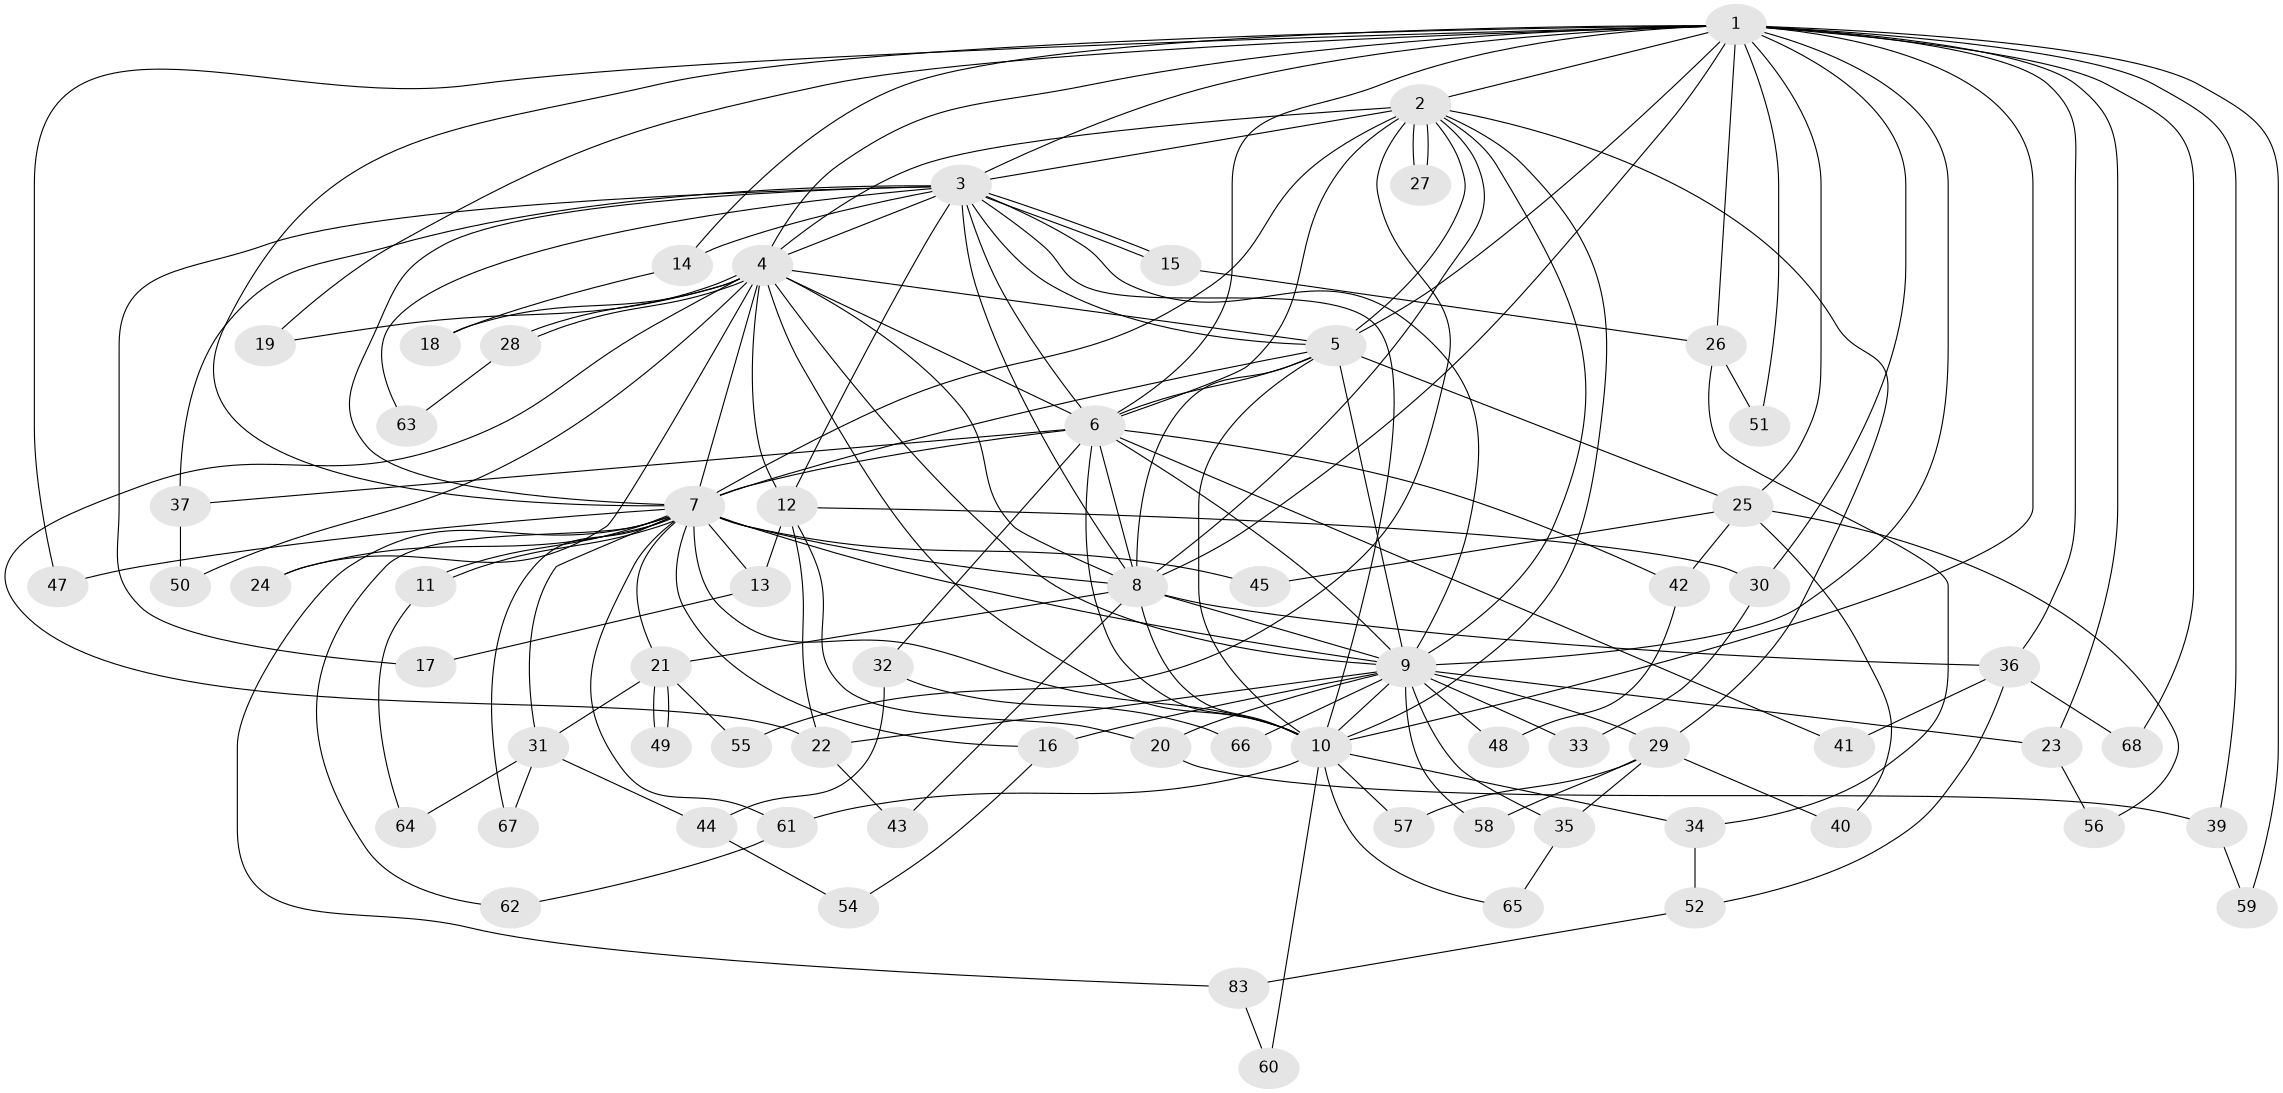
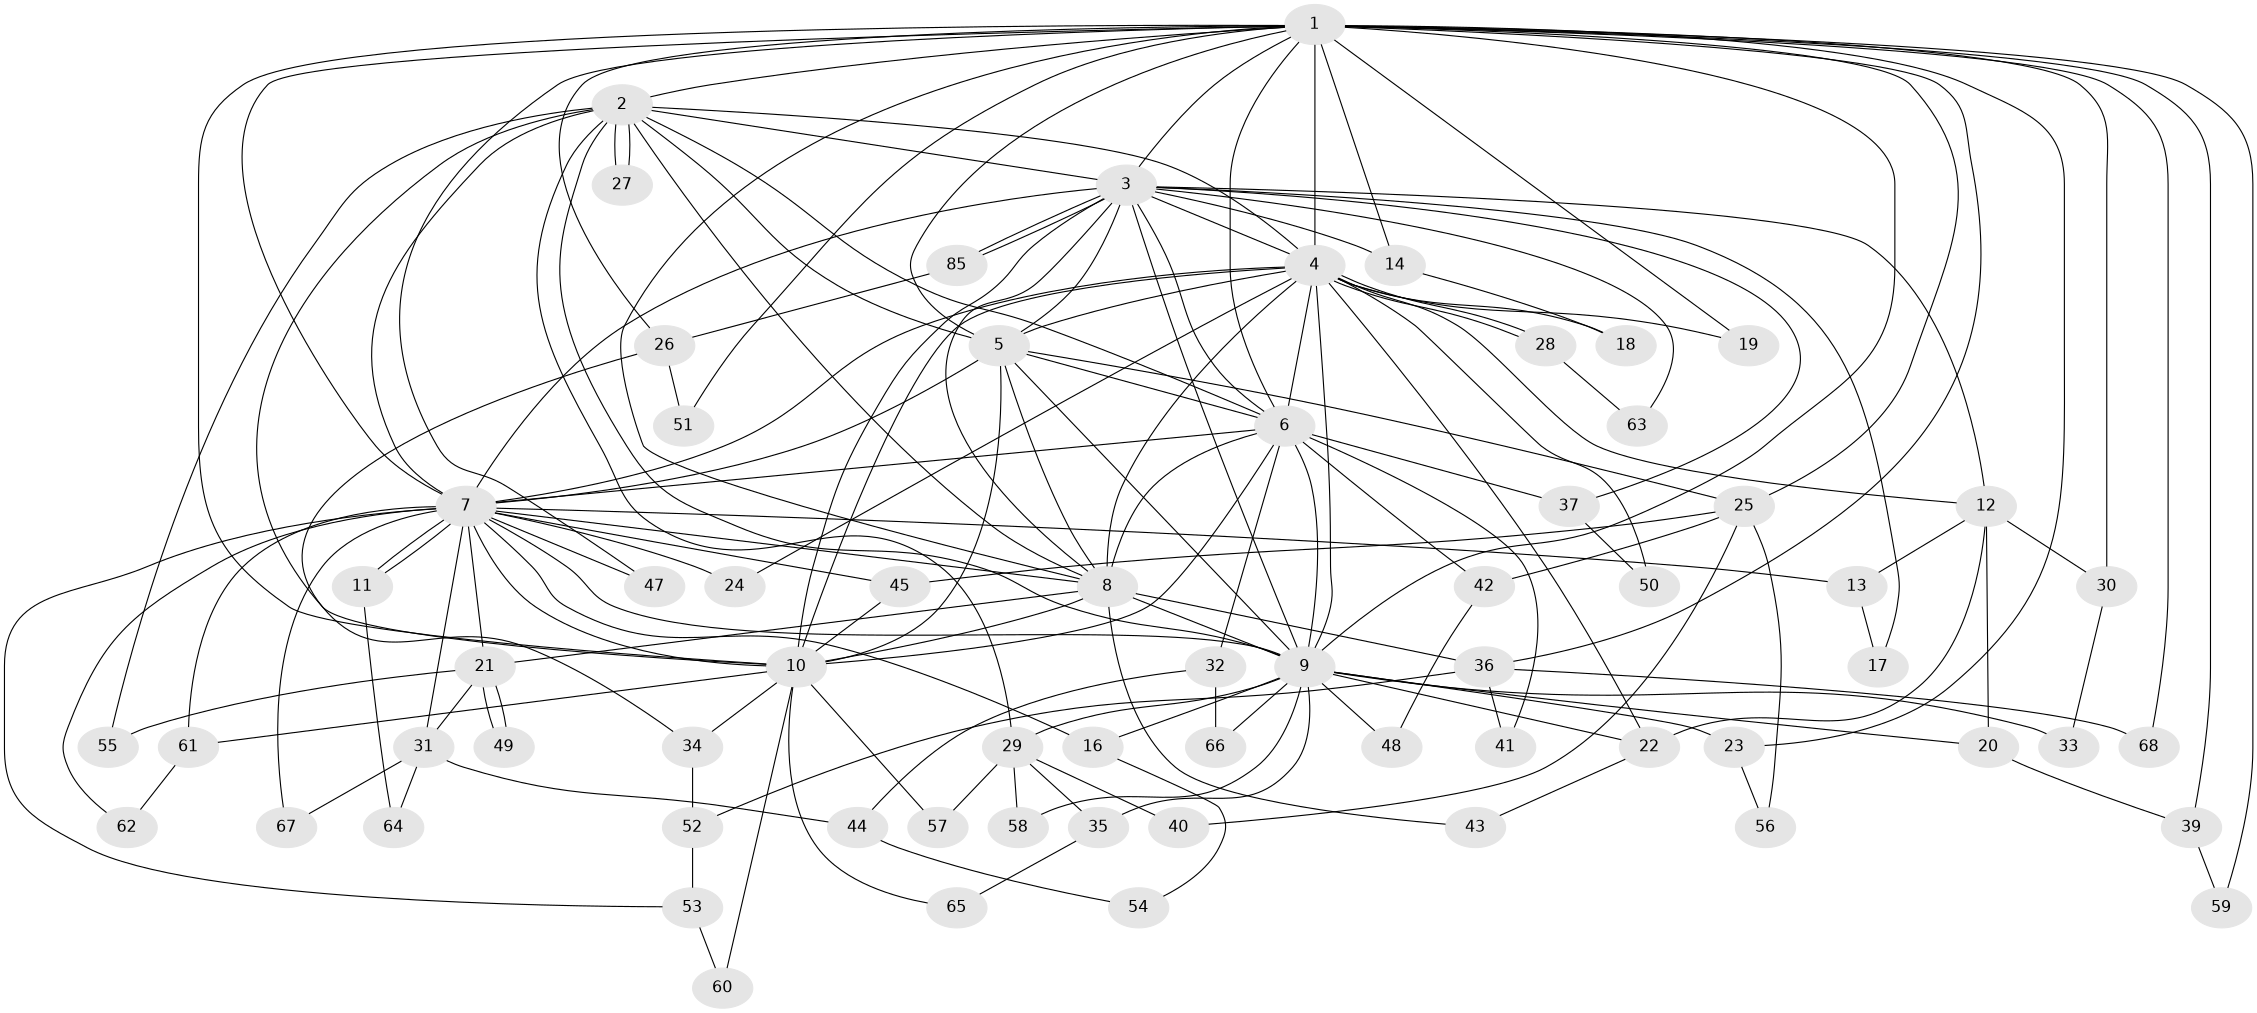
  graph {
    fontname="DejaVu Sans"
    node [color=gray90 fontname="DejaVu Sans" style=filled]
    edge [fontname="DejaVu Sans"]
    1
    2
    3
    4
    5
    6
    7
    8
    9
    10
    14
    19
    23
    25
    26
    30
    36
    n18 [label=68]
    39
    47
    51
    59
    27
    29
    55
    12
-   15
+   15 [label=85]
    17
    37
    63
    18
    22
    24
    28
    50
    32
    41
    42
    11
    13
    16
    21
    31
    45
-   53 [label=83]
+   53
    61
    62
    67
    43
    20
    33
    35
    48
    58
    66
    34
    57
    60
    65
    56
    40
    52
    44
    64
    54
    49
    1 -- 2
    1 -- 3
    1 -- 4
    1 -- 5
    1 -- 6
    1 -- 7
    1 -- 8
    1 -- 9
    1 -- 10
    1 -- 14
    1 -- 19
    1 -- 23
    1 -- 25
    1 -- 26
    1 -- 30
    1 -- 36
    1 -- n18
    1 -- 39
    1 -- 47
    1 -- 51
    1 -- 59
    2 -- 3
    2 -- 4
    2 -- 5
    2 -- 6
    2 -- 7
    2 -- 8
    2 -- 9
    2 -- 10
    2 -- 27
    2 -- 27
    2 -- 29
    2 -- 55
    3 -- 4
    3 -- 5
    3 -- 6
    3 -- 7
    3 -- 8
    3 -- 9
    3 -- 10
    3 -- 14
    3 -- 12
    3 -- 15
    3 -- 15
    3 -- 17
    3 -- 37
    3 -- 63
    4 -- 5
    4 -- 6
    4 -- 7
    4 -- 8
    4 -- 9
    4 -- 10
    4 -- 19
    4 -- 12
    4 -- 18
    4 -- 22
    4 -- 24
    4 -- 28
    4 -- 28
    4 -- 50
    5 -- 6
    5 -- 7
    5 -- 8
    5 -- 9
    5 -- 10
    5 -- 25
    6 -- 7
    6 -- 8
    6 -- 9
    6 -- 10
    6 -- 37
    6 -- 32
    6 -- 41
    6 -- 42
    7 -- 8
    7 -- 9
    7 -- 10
    7 -- 47
    7 -- 24
    7 -- 11
    7 -- 11
    7 -- 13
    7 -- 16
    7 -- 21
    7 -- 31
    7 -- 45
    7 -- 53
    7 -- 61
    7 -- 62
    7 -- 67
    8 -- 9
    8 -- 10
    8 -- 36
    8 -- 21
    8 -- 43
-   9 -- 10
+   45 -- 10
    9 -- 23
    9 -- 29
    9 -- 22
    9 -- 16
    9 -- 20
    9 -- 33
    9 -- 35
    9 -- 48
    9 -- 58
    9 -- 66
    10 -- 61
    10 -- 34
    10 -- 57
    10 -- 60
    10 -- 65
    14 -- 18
    23 -- 56
    25 -- 42
    25 -- 45
    25 -- 56
    25 -- 40
    26 -- 51
    26 -- 34
    30 -- 33
    36 -- n18
    36 -- 41
    36 -- 52
    39 -- 59
    29 -- 35
    29 -- 58
    29 -- 57
    29 -- 40
    12 -- 30
    12 -- 22
    12 -- 13
    12 -- 20
    15 -- 26
    37 -- 50
    22 -- 43
    28 -- 63
    32 -- 66
    32 -- 44
    42 -- 48
    11 -- 64
    13 -- 17
    16 -- 54
    21 -- 55
    21 -- 31
    21 -- 49
    21 -- 49
    31 -- 67
    31 -- 44
    31 -- 64
    53 -- 60
    61 -- 62
    20 -- 39
    35 -- 65
    34 -- 52
    52 -- 53
    44 -- 54
  }
